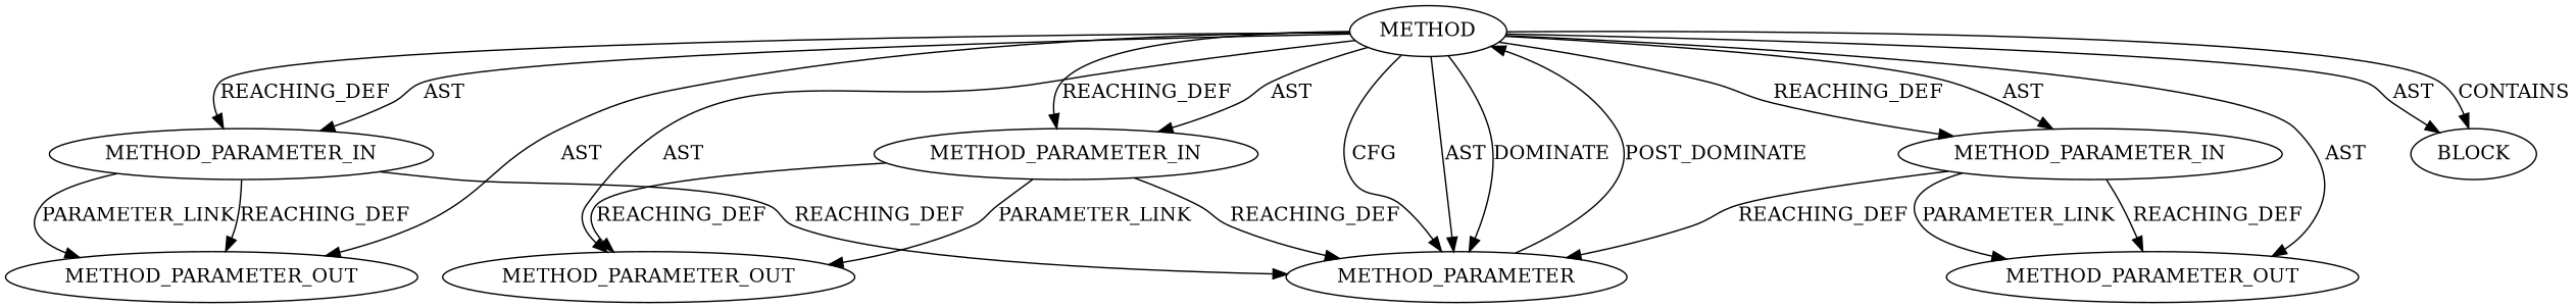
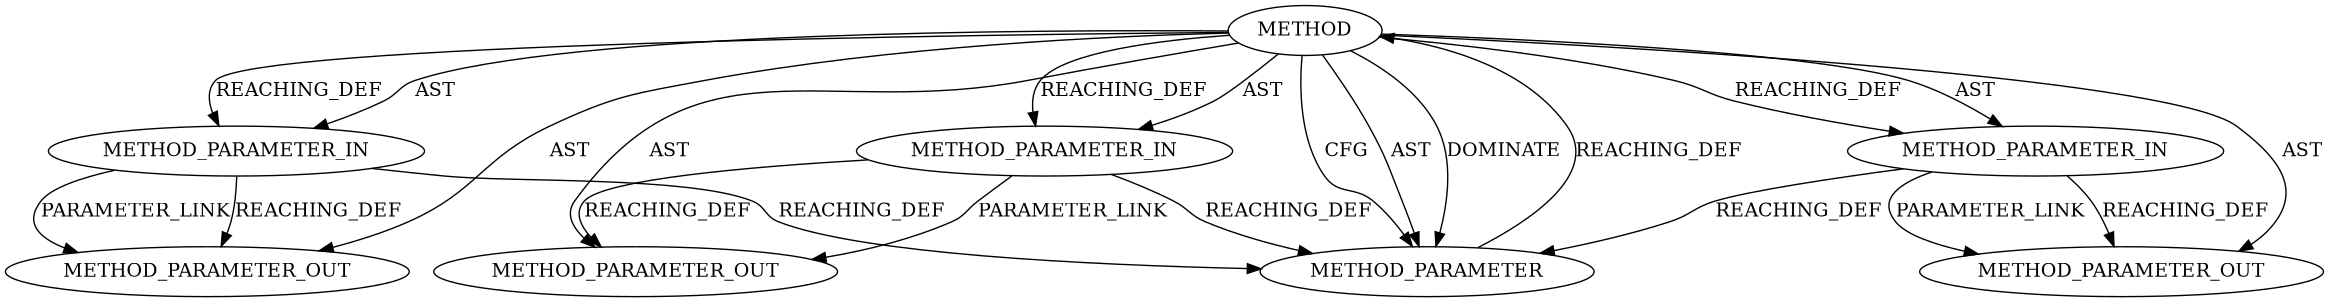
  digraph {
    node [CODE=p3 EVALUATION_STRATEGY=BY_VALUE IS_VARIADIC=false ORDER=2 TYPE_FULL_NAME=ANY]
    n1 [INDEX=3 NAME=p3 ORDER=3 label=METHOD_PARAMETER_OUT]
    n2 [CODE=p2 INDEX=2 NAME=p2 label=METHOD_PARAMETER_OUT]
    n3 [AST_PARENT_FULL_NAME="<global>" AST_PARENT_TYPE=NAMESPACE_BLOCK CODE="<empty>" FILENAME="<empty>" FULL_NAME=sg_set_buf IS_EXTERNAL=true NAME=sg_set_buf ORDER=0 label=METHOD EVALUATION_STRATEGY="" IS_VARIADIC="" TYPE_FULL_NAME=""]
-   n4 [ARGUMENT_INDEX=1 CODE="<empty>" ORDER=1 label=BLOCK EVALUATION_STRATEGY="" IS_VARIADIC=""]
    n5 [INDEX=3 NAME=p3 ORDER=3 label=METHOD_PARAMETER_IN]
    n6 [CODE=p1 INDEX=1 NAME=p1 ORDER=1 label=METHOD_PARAMETER_OUT]
    n7 [CODE=p1 INDEX=1 NAME=p1 ORDER=1 label=METHOD_PARAMETER_IN]
    n8 [CODE=p2 INDEX=2 NAME=p2 label=METHOD_PARAMETER_IN]
    n9 [CODE=RET label=METHOD_PARAMETER IS_VARIADIC=""]
    n3 -> n1 [label=AST]
    n3 -> n2 [label=AST]
-   n3 -> n4 [label=CONTAINS]
-   n3 -> n4 [label=AST]
    n3 -> n5 [label=REACHING_DEF]
    n3 -> n5 [label=AST]
    n3 -> n6 [label=AST]
    n3 -> n7 [label=AST]
    n3 -> n7 [label=REACHING_DEF]
    n3 -> n8 [label=AST]
    n3 -> n8 [label=REACHING_DEF]
    n3 -> n9 [label=CFG]
    n3 -> n9 [label=AST]
    n3 -> n9 [label=DOMINATE]
    n5 -> n1 [label=PARAMETER_LINK]
    n5 -> n1 [VARIABLE=p3 label=REACHING_DEF]
    n5 -> n9 [VARIABLE=p3 label=REACHING_DEF]
    n7 -> n6 [VARIABLE=p1 label=REACHING_DEF]
    n7 -> n6 [label=PARAMETER_LINK]
    n7 -> n9 [VARIABLE=p1 label=REACHING_DEF]
    n8 -> n2 [label=PARAMETER_LINK]
    n8 -> n2 [VARIABLE=p2 label=REACHING_DEF]
    n8 -> n9 [VARIABLE=p2 label=REACHING_DEF]
-   n9 -> n3 [label=POST_DOMINATE]
+   n9 -> n3 [label=REACHING_DEF]
  }
